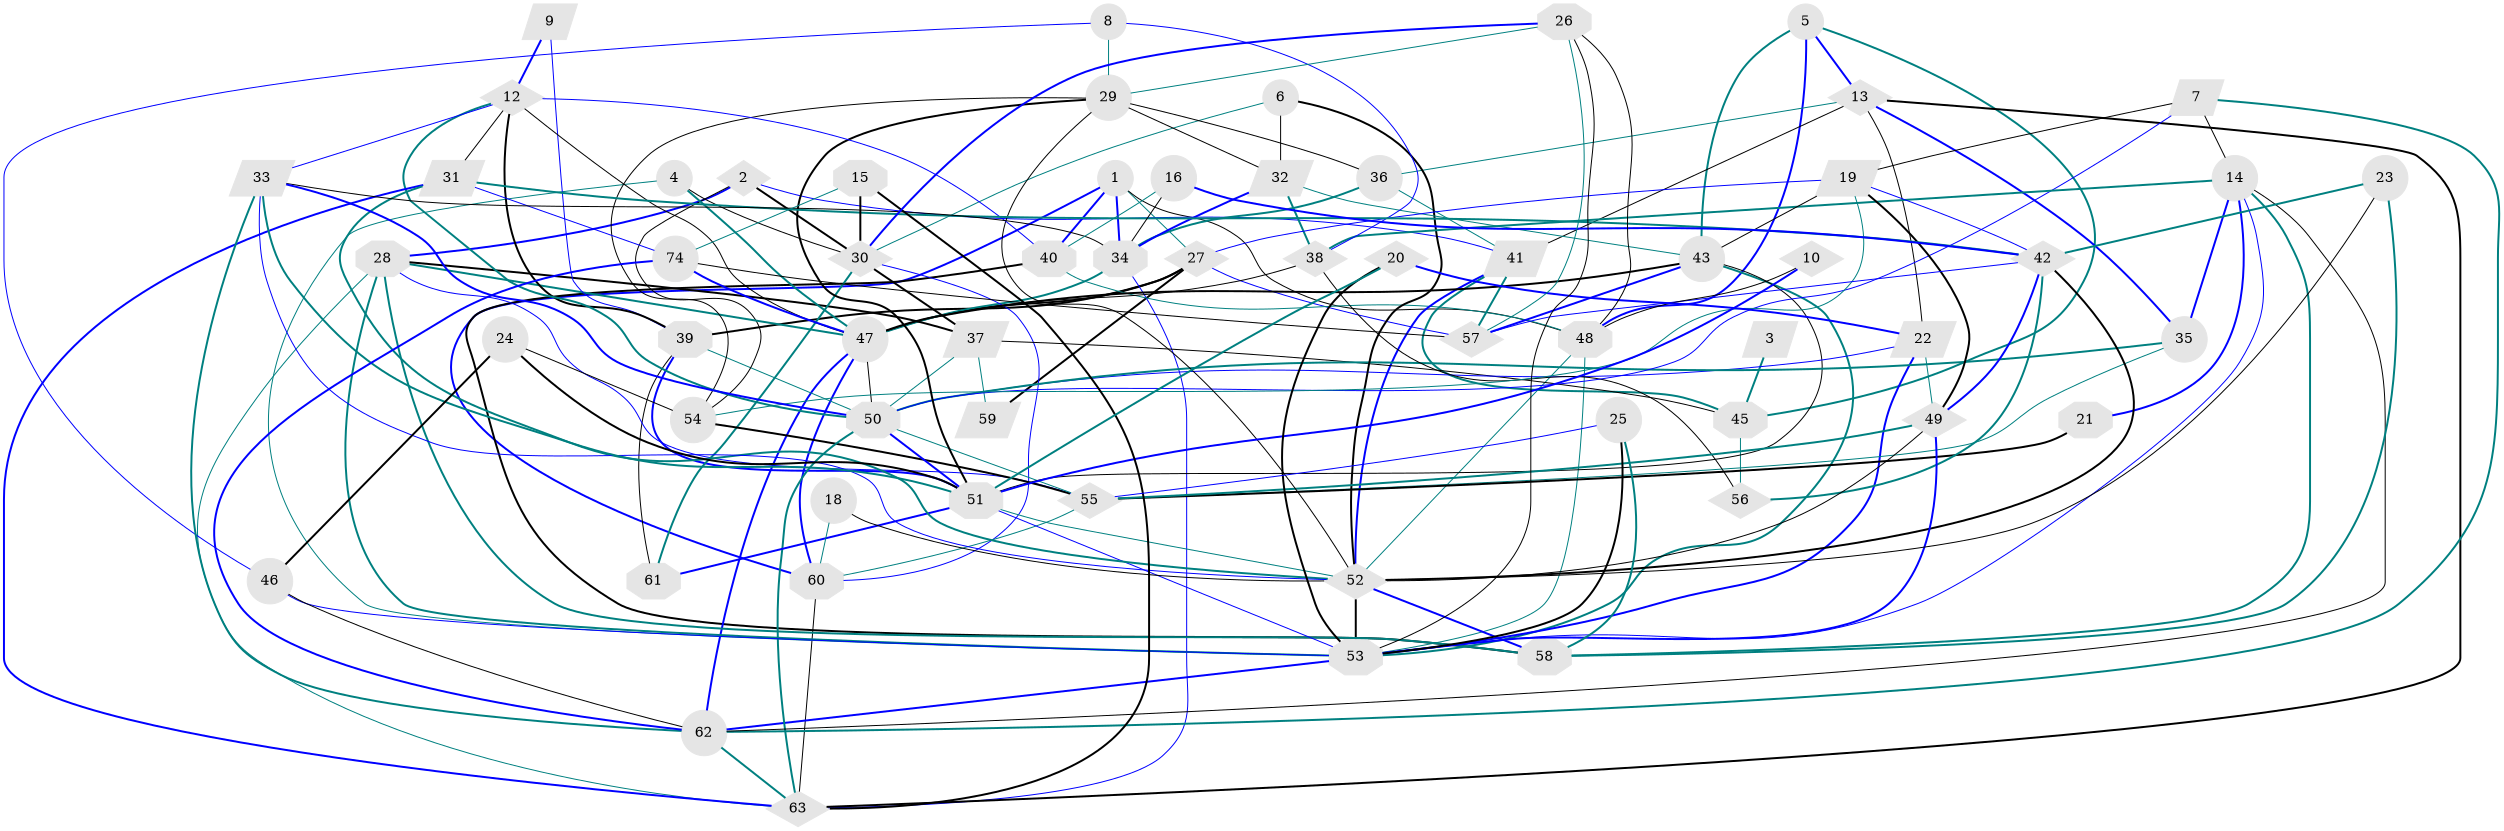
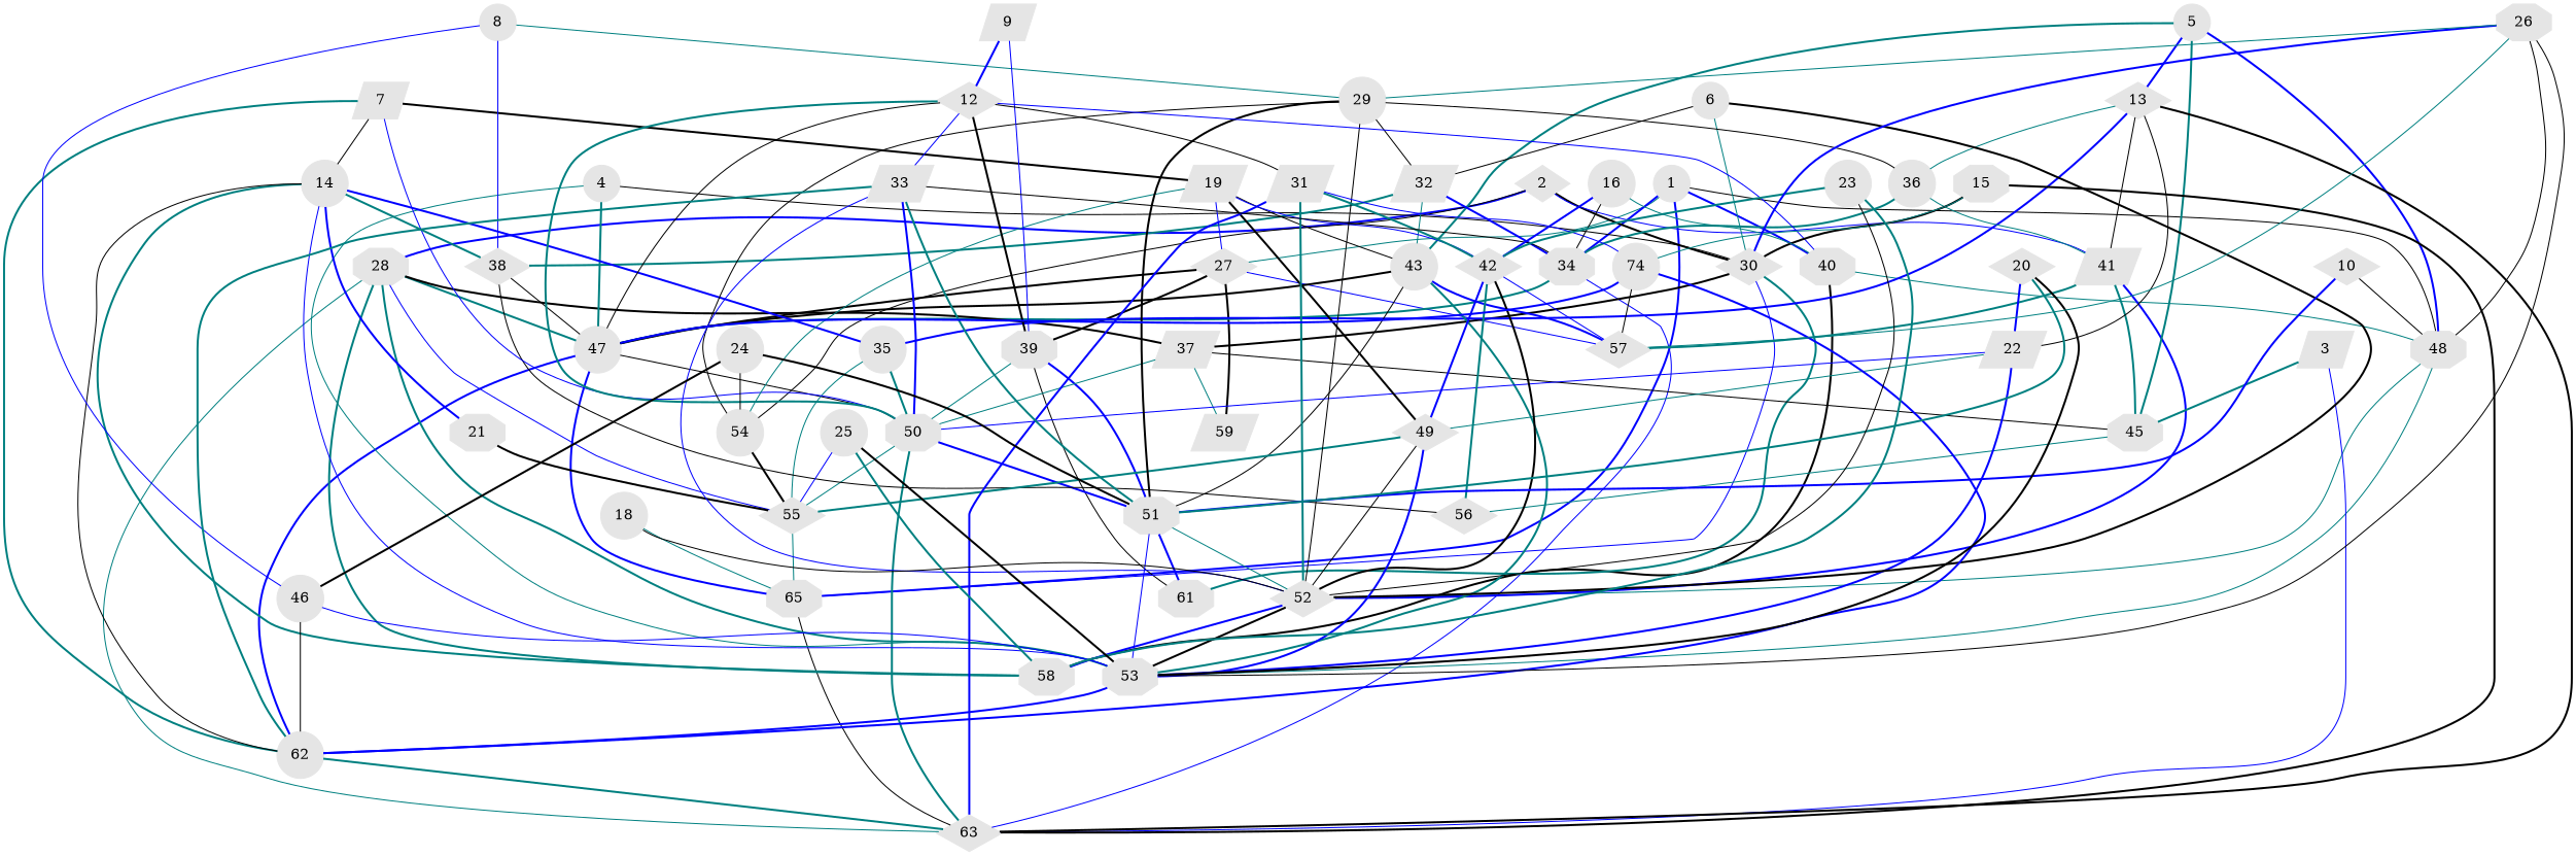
  graph {
    node [color=gray90 shape=circle style=filled]
    edge [color=black style=bold weight=1.0]
    27 [shape=diamond]
    1
    34 [shape=octagon]
    40 [shape=octagon]
    48 [shape=octagon]
-   60 [shape=octagon]
+   60 [shape=octagon label=65]
    47
    39 [shape=octagon]
    57 [shape=diamond]
    59 [shape=parallelogram]
    63 [shape=diamond]
    58 [shape=octagon]
    53 [shape=octagon]
    52 [shape=diamond]
    2 [shape=diamond]
    28 [shape=octagon]
    30 [shape=diamond]
    41 [shape=parallelogram]
    54
    55 [shape=diamond]
    37 [shape=parallelogram]
    61 [shape=octagon]
    45 [shape=octagon]
    3 [shape=parallelogram]
    56 [shape=diamond]
    4
    50 [shape=octagon]
    62
    5
    13 [shape=diamond]
    43
    22 [shape=parallelogram]
    35
    36
    51 [shape=octagon]
    6
    32 [shape=parallelogram]
    38 [shape=diamond]
    7 [shape=parallelogram]
    14
    19 [shape=parallelogram]
    21 [shape=octagon]
    42 [shape=diamond]
    49 [shape=diamond]
    8
    29
    46
    9 [shape=parallelogram]
    12 [shape=diamond]
    31 [shape=parallelogram]
    33 [shape=parallelogram]
    10 [shape=diamond]
    n53 [label=74]
    15 [shape=octagon]
    16
    18
    20 [shape=diamond]
    23
    24
    25
    26 [shape=octagon]
    27 -- 47
    27 -- 39
    27 -- 57 [color=blue style=solid]
    27 -- 59
    1 -- 27 [color=teal style=solid]
    1 -- 34 [color=blue]
    1 -- 40 [color=blue]
    1 -- 48 [style=solid]
    1 -- 60 [color=blue]
    34 -- 47 [color=teal]
    34 -- 63 [color=blue style=solid]
    40 -- 48 [color=teal style=solid]
    40 -- 58
    48 -- 53 [color=teal style=solid weight=2.0]
    48 -- 52 [color=teal style=solid]
    60 -- 63 [style=solid]
    47 -- 60 [color=blue]
    47 -- 50 [style=solid]
    47 -- 62 [color=blue]
    39 -- 61 [style=solid]
    39 -- 50 [color=teal style=solid]
    39 -- 51 [color=blue]
    53 -- 62 [color=blue weight=2.0]
    52 -- 58 [color=blue]
    52 -- 53
    2 -- 28 [color=blue]
    2 -- 30
    2 -- 41 [color=blue style=solid]
    2 -- 54 [style=solid]
    28 -- 47 [color=teal]
    28 -- 63 [color=teal style=solid]
    28 -- 58 [color=teal]
    28 -- 53 [color=teal]
    28 -- 55 [color=blue style=solid]
    28 -- 37
    30 -- 60 [color=blue style=solid]
    30 -- 37
    30 -- 61 [color=teal]
    41 -- 57 [color=teal]
    41 -- 52 [color=blue]
    41 -- 45 [color=teal]
    54 -- 55 [weight=2.0]
    55 -- 60 [color=teal style=solid]
    37 -- 59 [color=teal style=solid]
    37 -- 45 [style=solid]
    37 -- 50 [color=teal style=solid]
    45 -- 56 [color=teal style=solid]
+   3 -- 63 [color=blue style=solid]
    3 -- 45 [color=teal]
    4 -- 47 [color=teal]
    4 -- 53 [color=teal style=solid weight=2.0]
    4 -- 30 [style=solid]
    50 -- 63 [color=teal]
    50 -- 55 [color=teal style=solid]
    50 -- 51 [color=blue weight=2.0]
    62 -- 63 [color=teal]
    5 -- 48 [color=blue]
    5 -- 45 [color=teal]
    5 -- 13 [color=blue]
    5 -- 43 [color=teal]
    13 -- 63
    13 -- 41 [style=solid]
    13 -- 22 [style=solid]
    13 -- 35 [color=blue]
    13 -- 36 [color=teal style=solid]
    43 -- 47
    43 -- 57 [color=blue]
    43 -- 53 [color=teal]
    43 -- 51 [style=solid]
    22 -- 53 [color=blue]
    22 -- 50 [color=blue style=solid]
    22 -- 49 [color=teal style=solid]
    35 -- 55 [color=teal style=solid]
    35 -- 50 [color=teal weight=2.0]
    36 -- 34 [color=teal]
    36 -- 41 [color=teal style=solid]
    51 -- 53 [color=blue style=solid]
    51 -- 52 [color=teal style=solid]
    51 -- 61 [color=blue]
    6 -- 52
    6 -- 30 [color=teal style=solid]
    6 -- 32 [style=solid]
    32 -- 34 [color=blue]
    32 -- 43 [color=teal style=solid]
    32 -- 38 [color=teal]
    38 -- 47 [style=solid]
    38 -- 56 [style=solid]
    7 -- 50 [color=blue style=solid]
    7 -- 62 [color=teal]
    7 -- 14 [style=solid]
-   7 -- 19 [style=solid]
+   7 -- 19
    14 -- 58 [color=teal]
    14 -- 53 [color=blue style=solid]
    14 -- 62 [style=solid]
    14 -- 35 [color=blue]
    14 -- 38 [color=teal]
    14 -- 21 [color=blue]
    19 -- 27 [color=blue style=solid weight=2.0]
    19 -- 54 [color=teal style=solid]
    19 -- 43 [style=solid]
    19 -- 42 [color=blue style=solid]
    19 -- 49
    21 -- 55
    42 -- 57 [color=blue style=solid]
    42 -- 52
    42 -- 56 [color=teal]
    42 -- 49 [color=blue]
    49 -- 53 [color=blue]
    49 -- 52 [style=solid]
    49 -- 55 [color=teal]
    8 -- 38 [color=blue style=solid]
    8 -- 29 [color=teal style=solid]
    8 -- 46 [color=blue style=solid]
    29 -- 52 [style=solid]
    29 -- 54 [style=solid]
    29 -- 36 [style=solid]
    29 -- 51
    29 -- 32 [style=solid]
    46 -- 53 [color=blue style=solid]
    46 -- 62 [style=solid]
    9 -- 39 [color=blue style=solid]
    9 -- 12 [color=blue]
    12 -- 40 [color=blue style=solid]
    12 -- 47 [style=solid]
    12 -- 39
    12 -- 50 [color=teal]
    12 -- 31 [style=solid]
    12 -- 33 [color=blue style=solid]
    31 -- 63 [color=blue]
    31 -- 52 [color=teal]
    31 -- 42 [color=teal]
    31 -- n53 [color=blue style=solid]
    33 -- 34 [style=solid]
    33 -- 52 [color=blue style=solid]
    33 -- 50 [color=blue]
    33 -- 62 [color=teal]
    33 -- 51 [color=teal]
    10 -- 48 [style=solid]
    10 -- 51 [color=blue]
    n53 -- 47 [color=blue]
    n53 -- 57 [style=solid]
    n53 -- 62 [color=blue]
    15 -- 63
    15 -- 30
    15 -- n53 [color=teal style=solid]
    16 -- 34 [style=solid]
    16 -- 40 [color=teal style=solid weight=2.0]
    16 -- 42 [color=blue]
    18 -- 60 [color=teal style=solid]
    18 -- 52 [style=solid]
    20 -- 53
    20 -- 22 [color=blue]
    20 -- 51 [color=teal]
    23 -- 58 [color=teal]
    23 -- 52 [style=solid]
    23 -- 42 [color=teal]
    24 -- 54 [style=solid]
    24 -- 51
    24 -- 46
    25 -- 58 [color=teal]
    25 -- 53
    25 -- 55 [color=blue style=solid]
    26 -- 48 [style=solid]
    26 -- 57 [color=teal style=solid]
    26 -- 53 [style=solid]
    26 -- 30 [color=blue]
    26 -- 29 [color=teal style=solid]
  }
